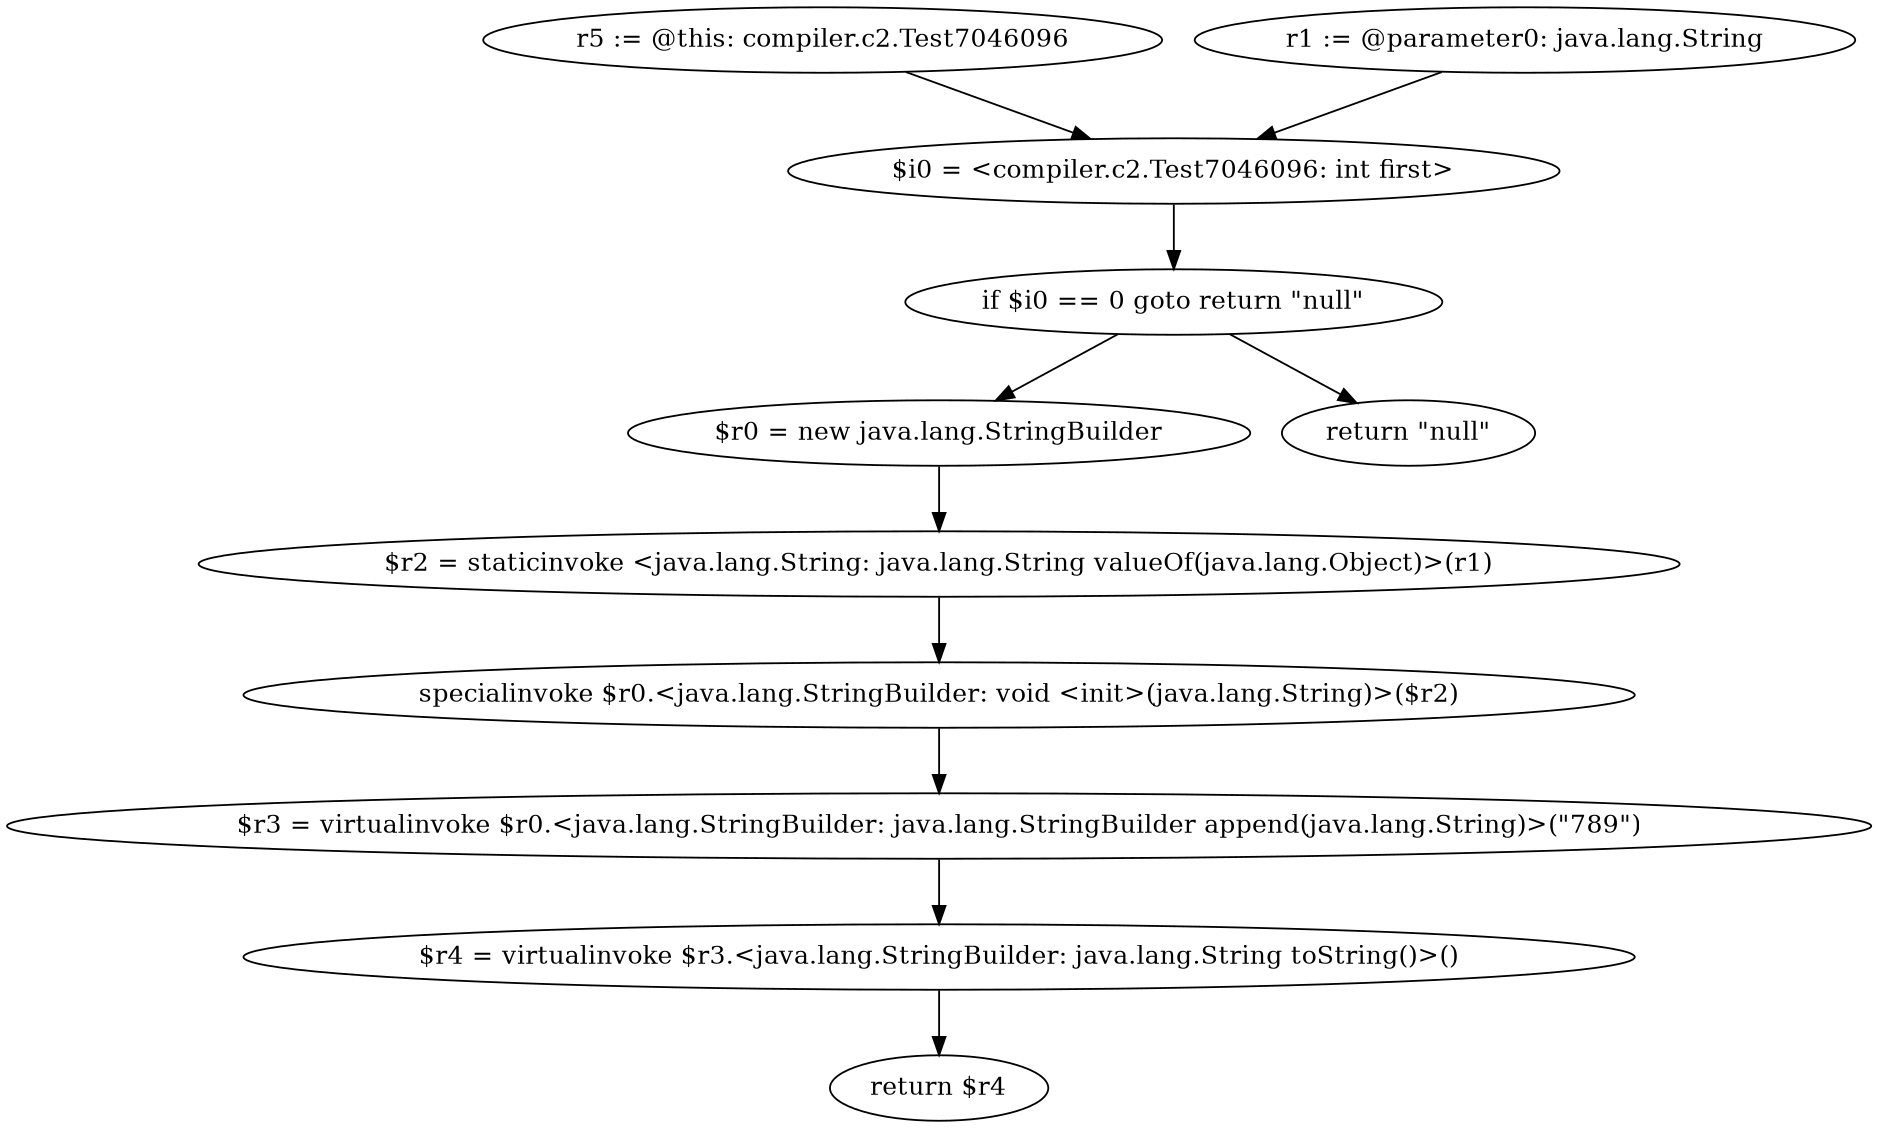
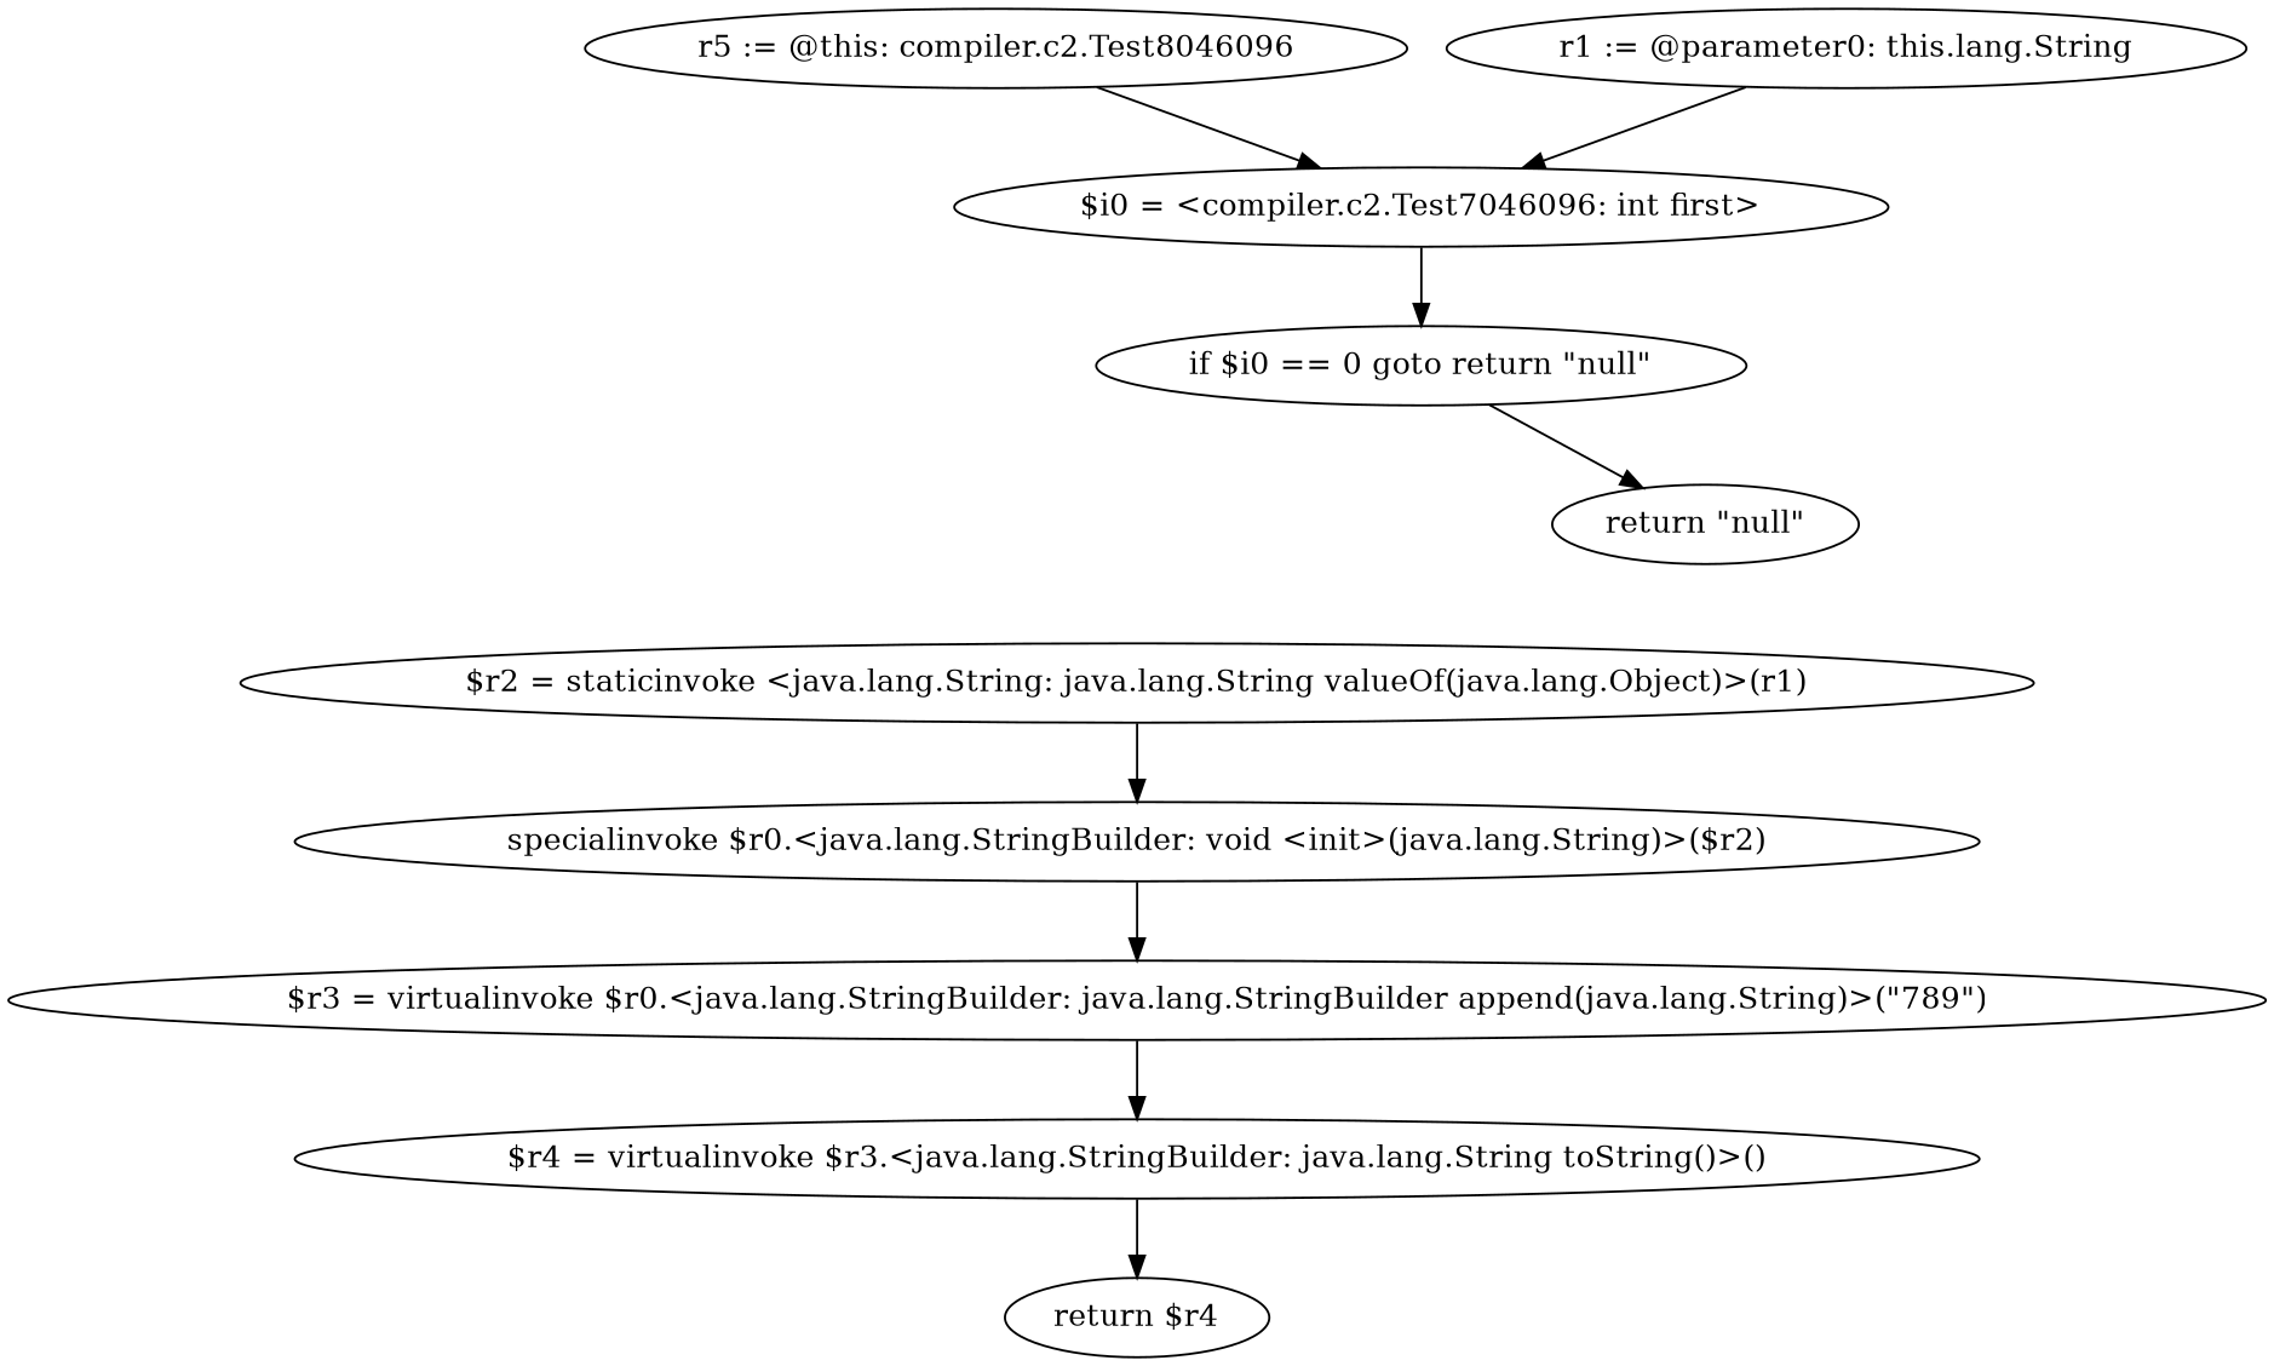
  digraph {
-   "r5 := @this: compiler.c2.Test7046096"
+   "r5 := @this: compiler.c2.Test7046096" [label="r5 := @this: compiler.c2.Test8046096"]
    "$i0 = <compiler.c2.Test7046096: int first>"
-   "r1 := @parameter0: java.lang.String"
+   "r1 := @parameter0: java.lang.String" [label="r1 := @parameter0: this.lang.String"]
    "if $i0 == 0 goto return \"null\""
-   "$r0 = new java.lang.StringBuilder"
    "return \"null\""
    "$r2 = staticinvoke <java.lang.String: java.lang.String valueOf(java.lang.Object)>(r1)"
    "specialinvoke $r0.<java.lang.StringBuilder: void <init>(java.lang.String)>($r2)"
    "$r3 = virtualinvoke $r0.<java.lang.StringBuilder: java.lang.StringBuilder append(java.lang.String)>(\"789\")"
    "$r4 = virtualinvoke $r3.<java.lang.StringBuilder: java.lang.String toString()>()"
    "return $r4"
    "r5 := @this: compiler.c2.Test7046096" -> "$i0 = <compiler.c2.Test7046096: int first>"
    "$i0 = <compiler.c2.Test7046096: int first>" -> "if $i0 == 0 goto return \"null\""
    "r1 := @parameter0: java.lang.String" -> "$i0 = <compiler.c2.Test7046096: int first>"
-   "if $i0 == 0 goto return \"null\"" -> "$r0 = new java.lang.StringBuilder"
    "if $i0 == 0 goto return \"null\"" -> "return \"null\""
-   "$r0 = new java.lang.StringBuilder" -> "$r2 = staticinvoke <java.lang.String: java.lang.String valueOf(java.lang.Object)>(r1)"
    "$r2 = staticinvoke <java.lang.String: java.lang.String valueOf(java.lang.Object)>(r1)" -> "specialinvoke $r0.<java.lang.StringBuilder: void <init>(java.lang.String)>($r2)"
    "specialinvoke $r0.<java.lang.StringBuilder: void <init>(java.lang.String)>($r2)" -> "$r3 = virtualinvoke $r0.<java.lang.StringBuilder: java.lang.StringBuilder append(java.lang.String)>(\"789\")"
    "$r3 = virtualinvoke $r0.<java.lang.StringBuilder: java.lang.StringBuilder append(java.lang.String)>(\"789\")" -> "$r4 = virtualinvoke $r3.<java.lang.StringBuilder: java.lang.String toString()>()"
    "$r4 = virtualinvoke $r3.<java.lang.StringBuilder: java.lang.String toString()>()" -> "return $r4"
  }
